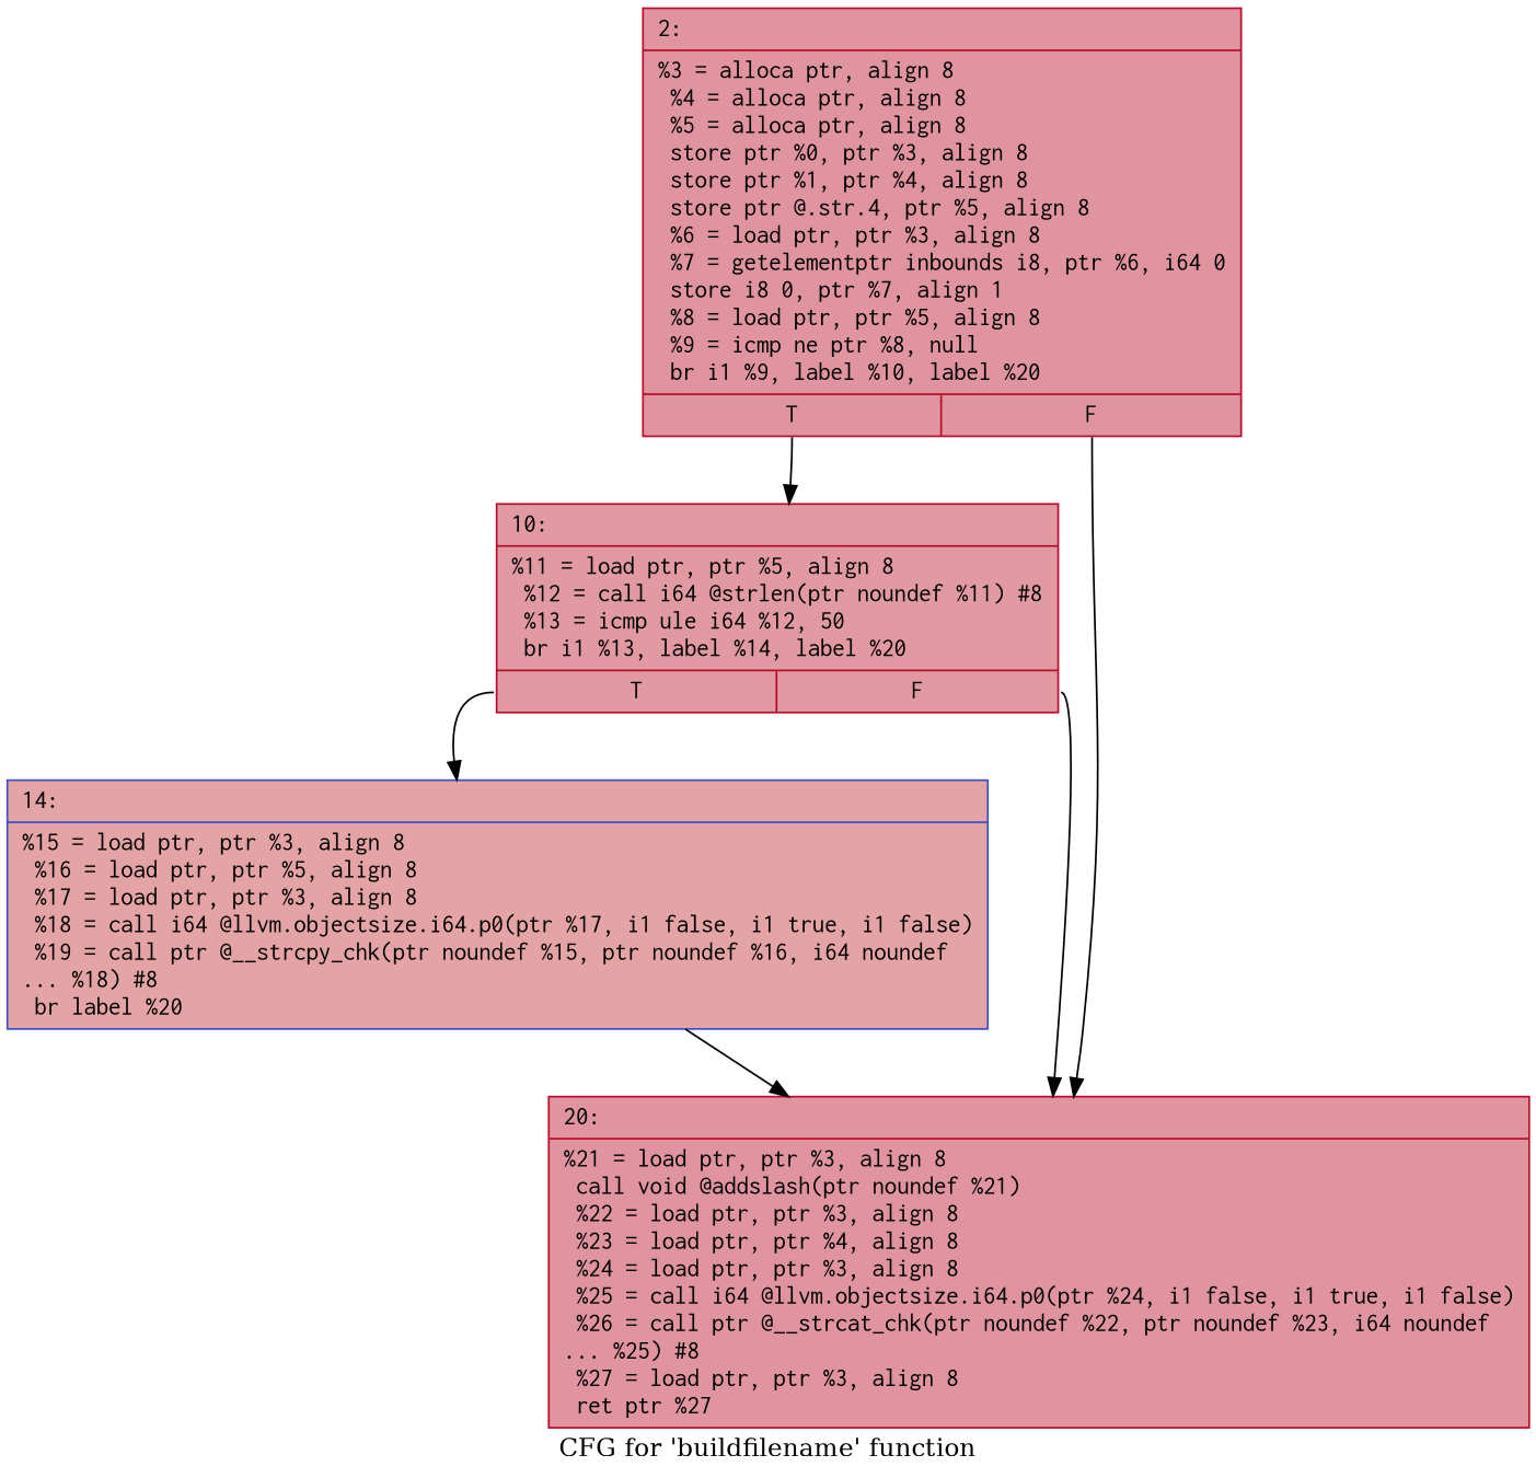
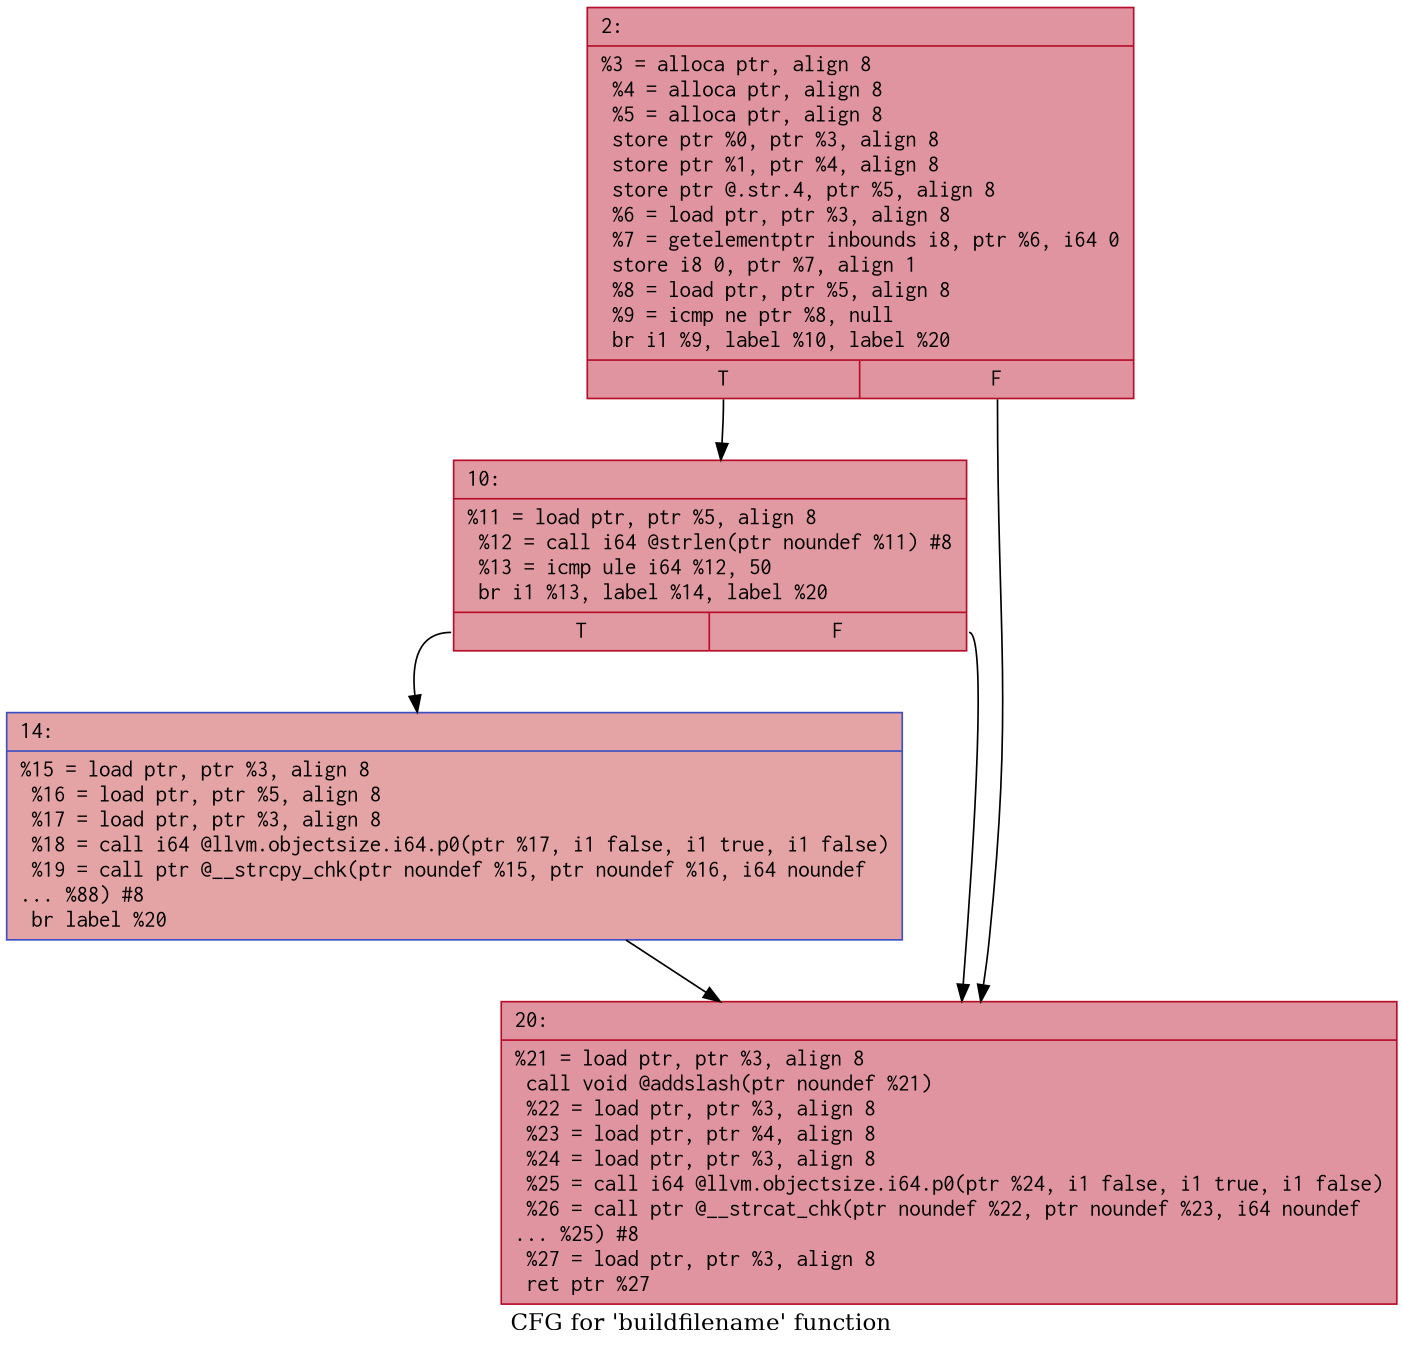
  digraph {
    label="CFG for 'buildfilename' function"
    node [color="#b70d28ff" fillcolor="#b70d2870" fontname=Courier shape=record style=filled]
    edge [tailport=s0]
    n1 [label="{2:\l|  %3 = alloca ptr, align 8\l  %4 = alloca ptr, align 8\l  %5 = alloca ptr, align 8\l  store ptr %0, ptr %3, align 8\l  store ptr %1, ptr %4, align 8\l  store ptr @.str.4, ptr %5, align 8\l  %6 = load ptr, ptr %3, align 8\l  %7 = getelementptr inbounds i8, ptr %6, i64 0\l  store i8 0, ptr %7, align 1\l  %8 = load ptr, ptr %5, align 8\l  %9 = icmp ne ptr %8, null\l  br i1 %9, label %10, label %20\l|{<s0>T|<s1>F}}"]
    n2 [fillcolor="#bb1b2c70" label="{10:\l|  %11 = load ptr, ptr %5, align 8\l  %12 = call i64 @strlen(ptr noundef %11) #8\l  %13 = icmp ule i64 %12, 50\l  br i1 %13, label %14, label %20\l|{<s0>T|<s1>F}}"]
    n3 [label="{20:\l|  %21 = load ptr, ptr %3, align 8\l  call void @addslash(ptr noundef %21)\l  %22 = load ptr, ptr %3, align 8\l  %23 = load ptr, ptr %4, align 8\l  %24 = load ptr, ptr %3, align 8\l  %25 = call i64 @llvm.objectsize.i64.p0(ptr %24, i1 false, i1 true, i1 false)\l  %26 = call ptr @__strcat_chk(ptr noundef %22, ptr noundef %23, i64 noundef\l... %25) #8\l  %27 = load ptr, ptr %3, align 8\l  ret ptr %27\l}"]
-   n4 [color="#3d50c3ff" fillcolor="#c32e3170" label="{14:\l|  %15 = load ptr, ptr %3, align 8\l  %16 = load ptr, ptr %5, align 8\l  %17 = load ptr, ptr %3, align 8\l  %18 = call i64 @llvm.objectsize.i64.p0(ptr %17, i1 false, i1 true, i1 false)\l  %19 = call ptr @__strcpy_chk(ptr noundef %15, ptr noundef %16, i64 noundef\l... %18) #8\l  br label %20\l}"]
+   n4 [color="#3d50c3ff" fillcolor="#c32e3170" label="{14:\l|  %15 = load ptr, ptr %3, align 8\l  %16 = load ptr, ptr %5, align 8\l  %17 = load ptr, ptr %3, align 8\l  %18 = call i64 @llvm.objectsize.i64.p0(ptr %17, i1 false, i1 true, i1 false)\l  %19 = call ptr @__strcpy_chk(ptr noundef %15, ptr noundef %16, i64 noundef\l... %88) #8\l  br label %20\l}"]
    n1 -> n2
    n1 -> n3 [tailport=s1]
    n2 -> n3 [tailport=s1]
    n2 -> n4
    n4 -> n3 [tailport=""]
  }
